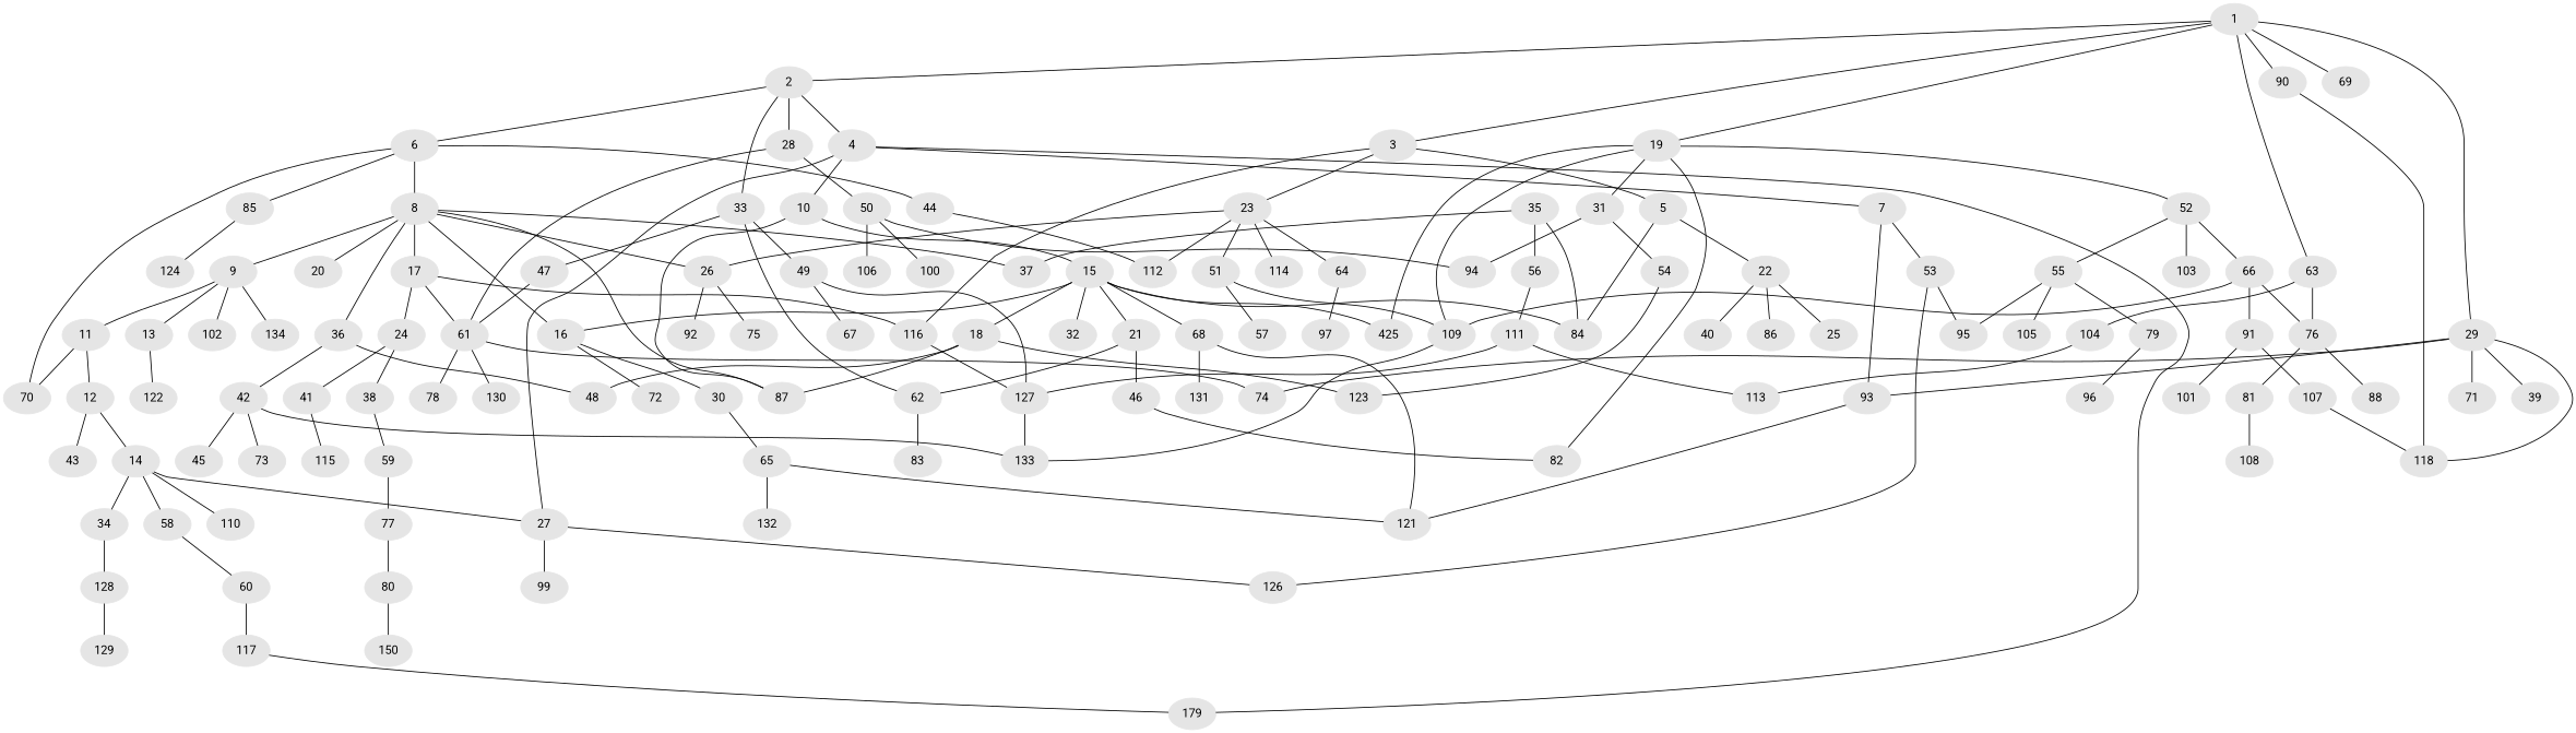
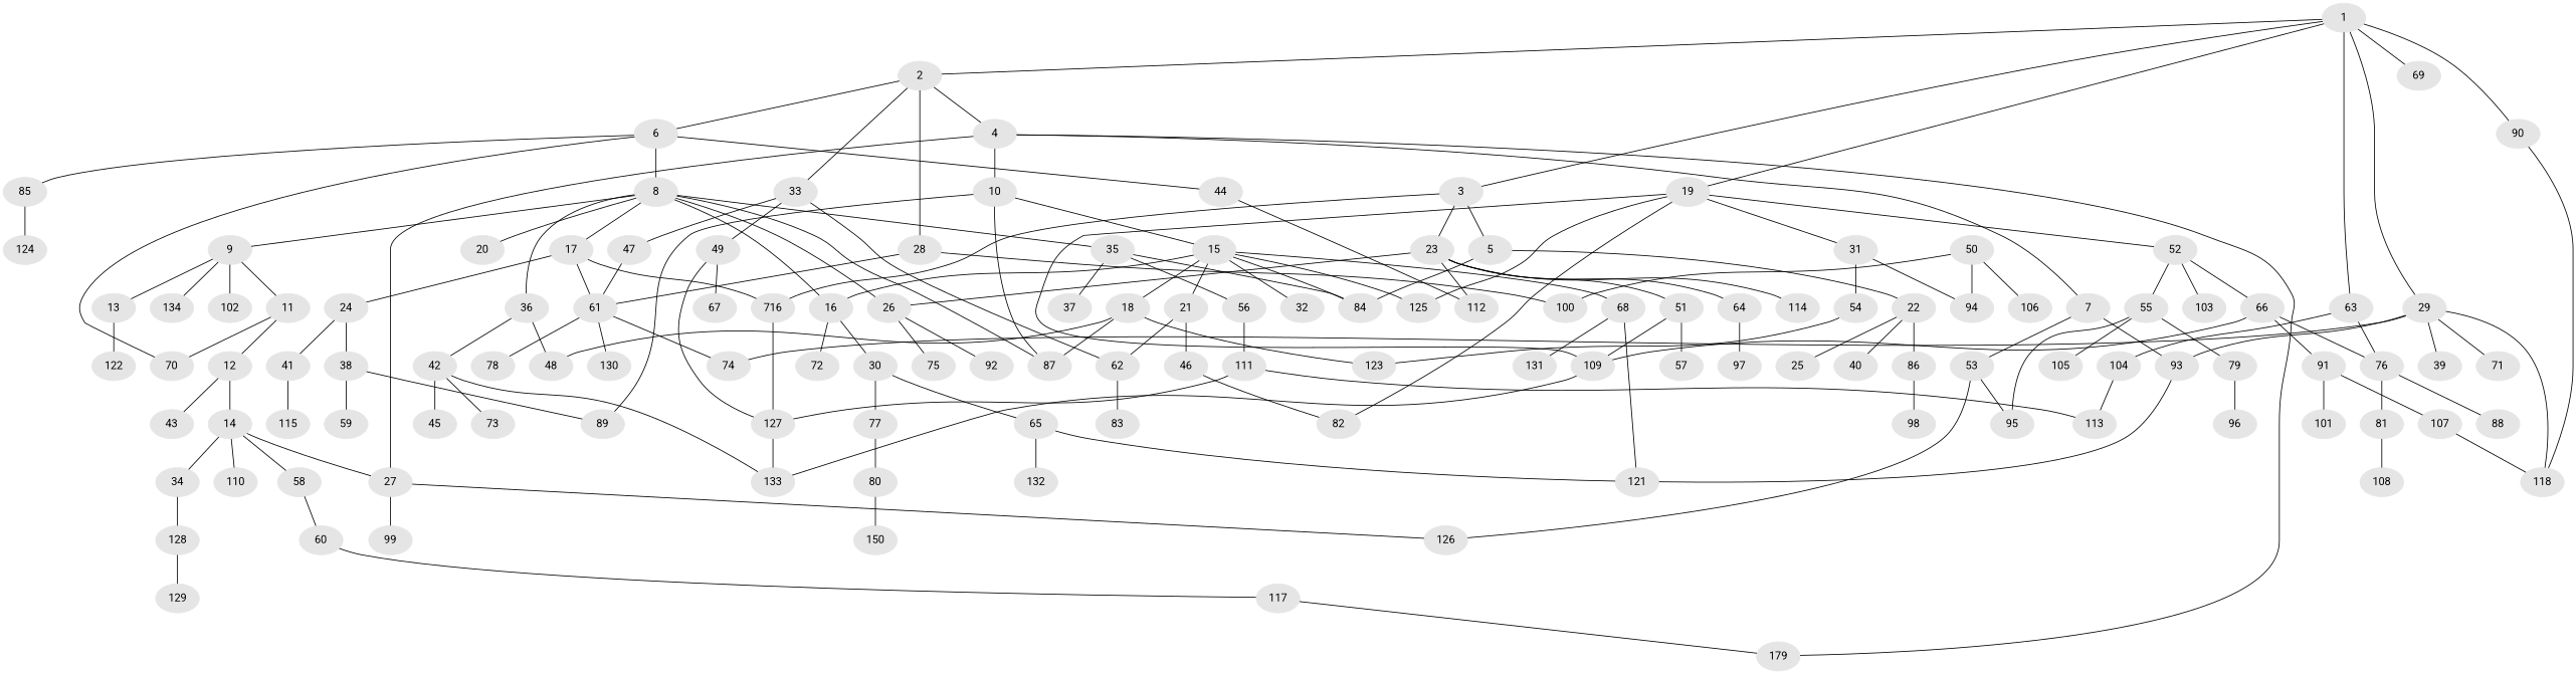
  graph {
    fontname=Roboto
    node [color=gray90 fontname=Roboto style=filled]
    edge [fontname=Roboto]
    1
    2
    3
    19
    29
    63
    69
    90
    4
    6
    28
    33
    5
    23
-   116
-   125 [label=425]
+   116 [label=716]
+   125
    31
    52
    82
    109
    93
    39
    71
    74
    118
    76
    104
    7
    10
    27
    n31 [label=179]
    8
    44
    70
    85
    61
    50
    62
    47
    49
    22
    84
    26
    51
    64
    112
    114
    127
    53
    87
    15
+   89
    99
    126
    25
    40
    86
    9
    16
    17
    20
    35
    36
    124
    95
    121
    11
    13
    102
    134
    30
    72
    24
    75
    92
    37
    56
    48
    42
    12
    122
    18
    21
    32
    68
    14
    43
    34
    58
    110
    128
    60
    123
    46
    131
    65
    77
    38
    41
    78
    130
    54
    94
    55
    66
    103
    133
    83
+   98
    57
    97
    59
    115
    100
    106
    132
    80
    67
    129
    111
    45
    73
    79
    105
    91
    96
    113
    117
    81
    88
    101
    107
    108
    n134 [label=150]
    1 -- 2
    1 -- 3
    1 -- 19
    1 -- 29
    1 -- 63
    1 -- 69
    1 -- 90
    2 -- 4
    2 -- 6
    2 -- 28
    2 -- 33
    3 -- 5
    3 -- 23
    3 -- 116
    19 -- 125
    19 -- 31
    19 -- 52
    19 -- 82
    19 -- 109
    29 -- 93
    29 -- 39
    29 -- 71
    29 -- 74
    29 -- 118
    63 -- 76
    63 -- 104
    90 -- 118
    4 -- 7
    4 -- 10
    4 -- 27
    4 -- n31
    6 -- 8
    6 -- 44
    6 -- 70
    6 -- 85
    28 -- 61
-   28 -- 50
+   28 -- 100
    33 -- 62
    33 -- 47
    33 -- 49
    5 -- 22
    5 -- 84
    23 -- 26
    23 -- 51
    23 -- 64
    23 -- 112
    23 -- 114
    116 -- 127
    31 -- 54
    31 -- 94
    52 -- 55
    52 -- 66
    52 -- 103
    109 -- 133
    93 -- 121
    76 -- 81
    76 -- 88
    104 -- 113
    7 -- 93
    7 -- 53
    10 -- 87
    10 -- 15
+   10 -- 89
    27 -- 99
    27 -- 126
    8 -- 26
    8 -- 87
    8 -- 9
    8 -- 16
    8 -- 17
    8 -- 20
-   8 -- 37
+   8 -- 35
    8 -- 36
    44 -- 112
    85 -- 124
    61 -- 74
    61 -- 78
    61 -- 130
    50 -- 94
    50 -- 100
    50 -- 106
    62 -- 83
    47 -- 61
    49 -- 127
    49 -- 67
    22 -- 25
    22 -- 40
    22 -- 86
    26 -- 75
    26 -- 92
    51 -- 109
    51 -- 57
    64 -- 97
    127 -- 133
    53 -- 126
    53 -- 95
    15 -- 125
    15 -- 84
    15 -- 16
    15 -- 18
    15 -- 21
    15 -- 32
    15 -- 68
+   86 -- 98
    9 -- 11
    9 -- 13
    9 -- 102
    9 -- 134
    16 -- 30
    16 -- 72
    17 -- 116
    17 -- 61
    17 -- 24
    35 -- 84
    35 -- 37
    35 -- 56
    36 -- 48
    36 -- 42
    11 -- 70
    11 -- 12
    13 -- 122
    30 -- 65
-   59 -- 77
+   30 -- 77
    24 -- 38
    24 -- 41
    56 -- 111
    42 -- 133
    42 -- 45
    42 -- 73
    12 -- 14
    12 -- 43
    18 -- 87
    18 -- 48
    18 -- 123
    21 -- 62
    21 -- 46
    68 -- 121
    68 -- 131
    14 -- 27
    14 -- 34
    14 -- 58
    14 -- 110
    34 -- 128
    58 -- 60
    128 -- 129
    60 -- 117
    46 -- 82
    65 -- 121
    65 -- 132
    77 -- 80
+   38 -- 89
    38 -- 59
    41 -- 115
    54 -- 123
    55 -- 95
    55 -- 79
    55 -- 105
    66 -- 109
    66 -- 76
    66 -- 91
    80 -- n134
    111 -- 127
    111 -- 113
    79 -- 96
    91 -- 101
    91 -- 107
    117 -- n31
    81 -- 108
    107 -- 118
  }
